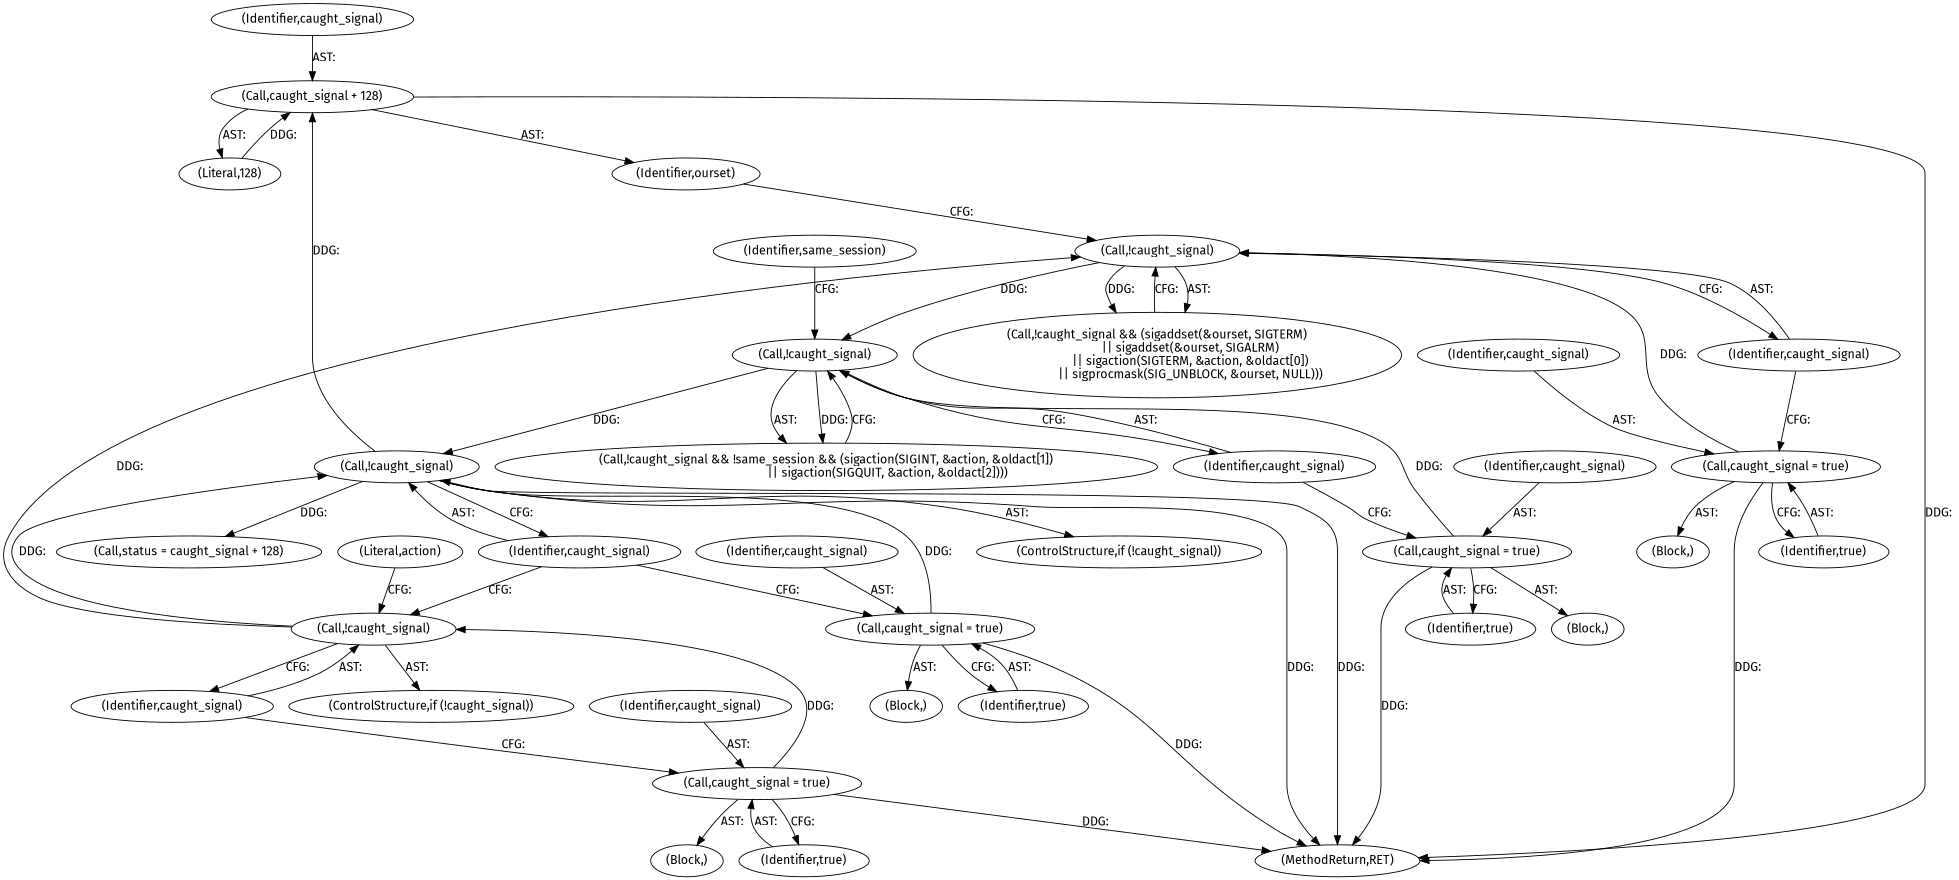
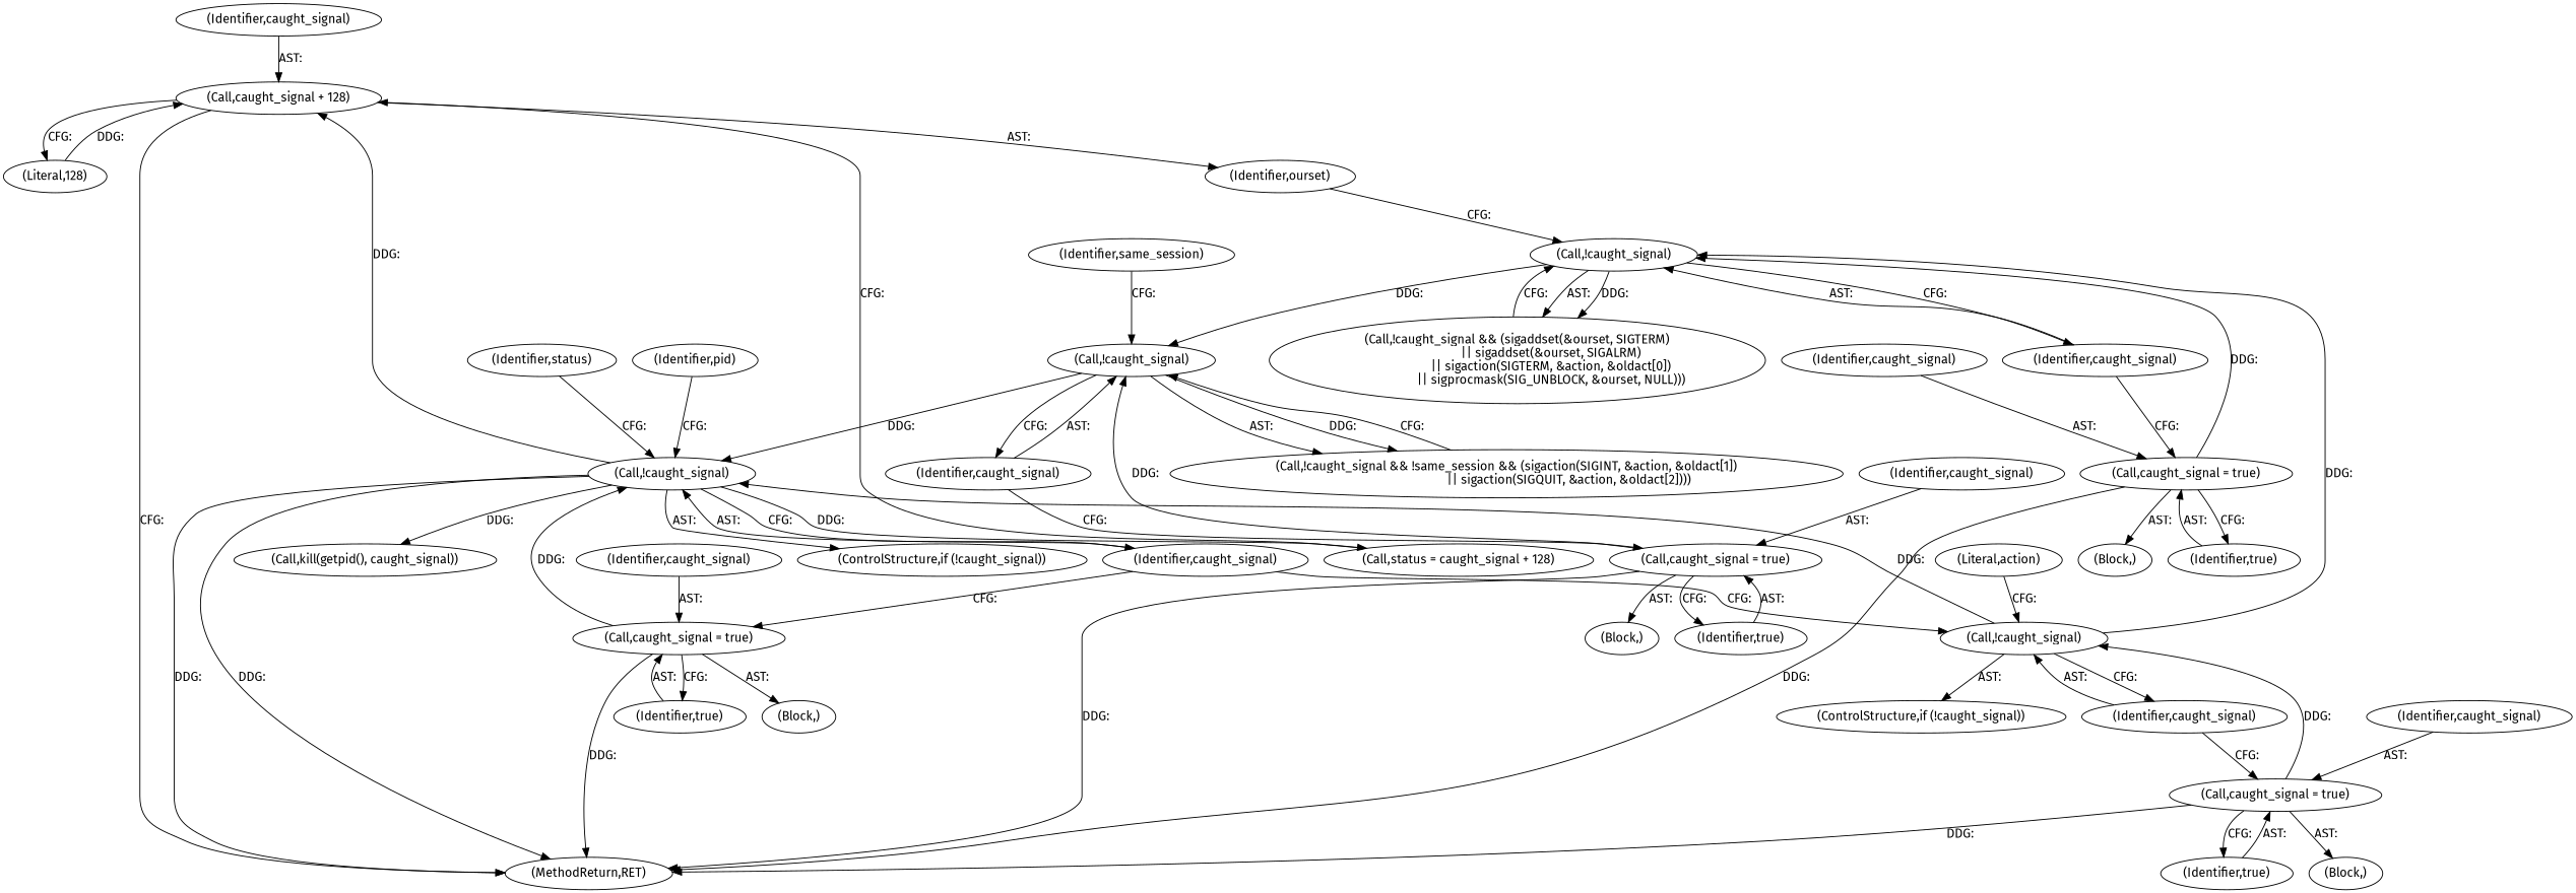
  digraph {
    fontname="Fira Sans"
    node [fontname="Fira Sans"]
    edge [fontname="Fira Sans"]
    n1 [label="(Call,caught_signal + 128)"]
    n2 [label="(Literal,128)"]
    n3 [label="(MethodReturn,RET)"]
    n4 [label="(Identifier,ourset)"]
    n5 [label="(Call,status = caught_signal + 128)"]
    n6 [label="(Call,!caught_signal)"]
+   n7 [label="(Call,kill(getpid(), caught_signal))"]
    n8 [label="(Identifier,caught_signal)"]
    n9 [label="(ControlStructure,if (!caught_signal))"]
    n10 [label="(Call,caught_signal = true)"]
    n11 [label="(Call,!caught_signal)"]
    n12 [label="(Identifier,true)"]
    n13 [label="(Block,)"]
    n14 [label="(Call,!caught_signal)"]
    n15 [label="(Identifier,caught_signal)"]
    n16 [label="(Call,!caught_signal && !same_session && (sigaction(SIGINT, &action, &oldact[1])\n                                     || sigaction(SIGQUIT, &action, &oldact[2])))"]
    n17 [label="(Call,caught_signal = true)"]
    n18 [label="(Call,!caught_signal)"]
    n19 [label="(Identifier,caught_signal)"]
    n20 [label="(Call,!caught_signal && (sigaddset(&ourset, SIGTERM)\n                    || sigaddset(&ourset, SIGALRM)\n                    || sigaction(SIGTERM, &action, &oldact[0])\n                    || sigprocmask(SIG_UNBLOCK, &ourset, NULL)))"]
    n21 [label="(Call,caught_signal = true)"]
    n22 [label="(Identifier,true)"]
    n23 [label="(Block,)"]
    n24 [label="(ControlStructure,if (!caught_signal))"]
    n25 [label="(Identifier,caught_signal)"]
    n26 [label="(Call,caught_signal = true)"]
    n27 [label="(Identifier,true)"]
    n28 [label="(Block,)"]
    n29 [label="(Identifier,true)"]
    n30 [label="(Block,)"]
    n31 [label="(Literal,action)"]
    n32 [label="(Identifier,caught_signal)"]
+   n33 [label="(Identifier,status)"]
    n34 [label="(Identifier,caught_signal)"]
+   n35 [label="(Identifier,pid)"]
    n36 [label="(Identifier,caught_signal)"]
    n37 [label="(Identifier,same_session)"]
    n38 [label="(Identifier,caught_signal)"]
    n39 [label="(Identifier,caught_signal)"]
-   n1 -> n2 [label="AST: "]
-   n1 -> n3 [label="DDG: "]
+   n1 -> n2 [label="CFG: "]
+   n1 -> n3 [label="CFG: "]
    n1 -> n4 [label="AST: "]
    n2 -> n1 [label="DDG: "]
    n4 -> n18 [label="CFG: "]
+   n5 -> n1 [label="CFG: "]
    n6 -> n1 [label="DDG: "]
    n6 -> n3 [label="DDG: "]
    n6 -> n3 [label="DDG: "]
    n6 -> n5 [label="DDG: "]
+   n6 -> n7 [label="DDG: "]
    n6 -> n8 [label="CFG: "]
    n6 -> n9 [label="AST: "]
    n8 -> n6 [label="AST: "]
    n8 -> n10 [label="CFG: "]
    n8 -> n11 [label="CFG: "]
    n10 -> n3 [label="DDG: "]
    n10 -> n6 [label="DDG: "]
    n10 -> n12 [label="CFG: "]
    n10 -> n13 [label="AST: "]
    n11 -> n6 [label="DDG: "]
    n11 -> n18 [label="DDG: "]
    n11 -> n24 [label="AST: "]
    n11 -> n25 [label="CFG: "]
    n12 -> n10 [label="AST: "]
    n14 -> n6 [label="DDG: "]
    n14 -> n15 [label="CFG: "]
    n14 -> n16 [label="AST: "]
    n14 -> n16 [label="DDG: "]
    n15 -> n14 [label="AST: "]
    n15 -> n17 [label="CFG: "]
    n16 -> n14 [label="CFG: "]
    n17 -> n3 [label="DDG: "]
    n17 -> n14 [label="DDG: "]
    n17 -> n29 [label="CFG: "]
    n17 -> n30 [label="AST: "]
    n18 -> n14 [label="DDG: "]
    n18 -> n19 [label="CFG: "]
    n18 -> n20 [label="AST: "]
    n18 -> n20 [label="DDG: "]
    n19 -> n18 [label="AST: "]
    n19 -> n21 [label="CFG: "]
    n20 -> n18 [label="CFG: "]
    n21 -> n3 [label="DDG: "]
    n21 -> n18 [label="DDG: "]
    n21 -> n22 [label="CFG: "]
    n21 -> n23 [label="AST: "]
    n22 -> n21 [label="AST: "]
    n25 -> n11 [label="AST: "]
    n25 -> n26 [label="CFG: "]
    n26 -> n3 [label="DDG: "]
    n26 -> n11 [label="DDG: "]
    n26 -> n27 [label="CFG: "]
    n26 -> n28 [label="AST: "]
    n27 -> n26 [label="AST: "]
    n29 -> n17 [label="AST: "]
    n31 -> n11 [label="CFG: "]
    n32 -> n26 [label="AST: "]
+   n33 -> n6 [label="CFG: "]
    n34 -> n1 [label="AST: "]
+   n35 -> n6 [label="CFG: "]
    n36 -> n10 [label="AST: "]
    n37 -> n14 [label="CFG: "]
    n38 -> n21 [label="AST: "]
    n39 -> n17 [label="AST: "]
  }
